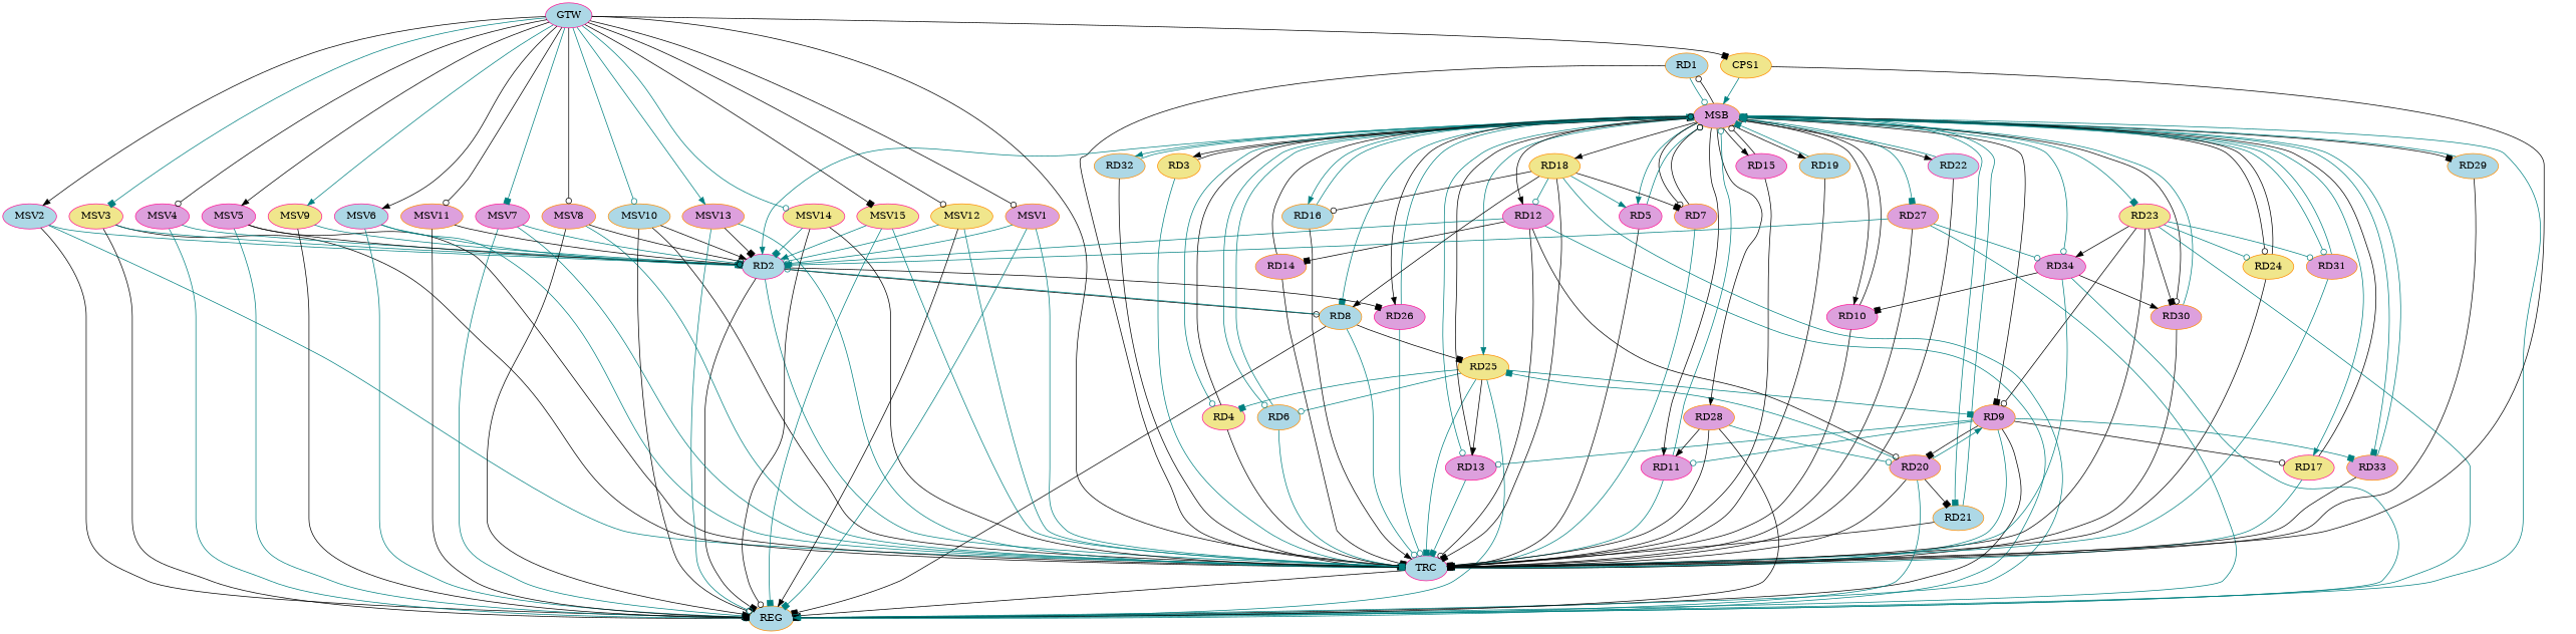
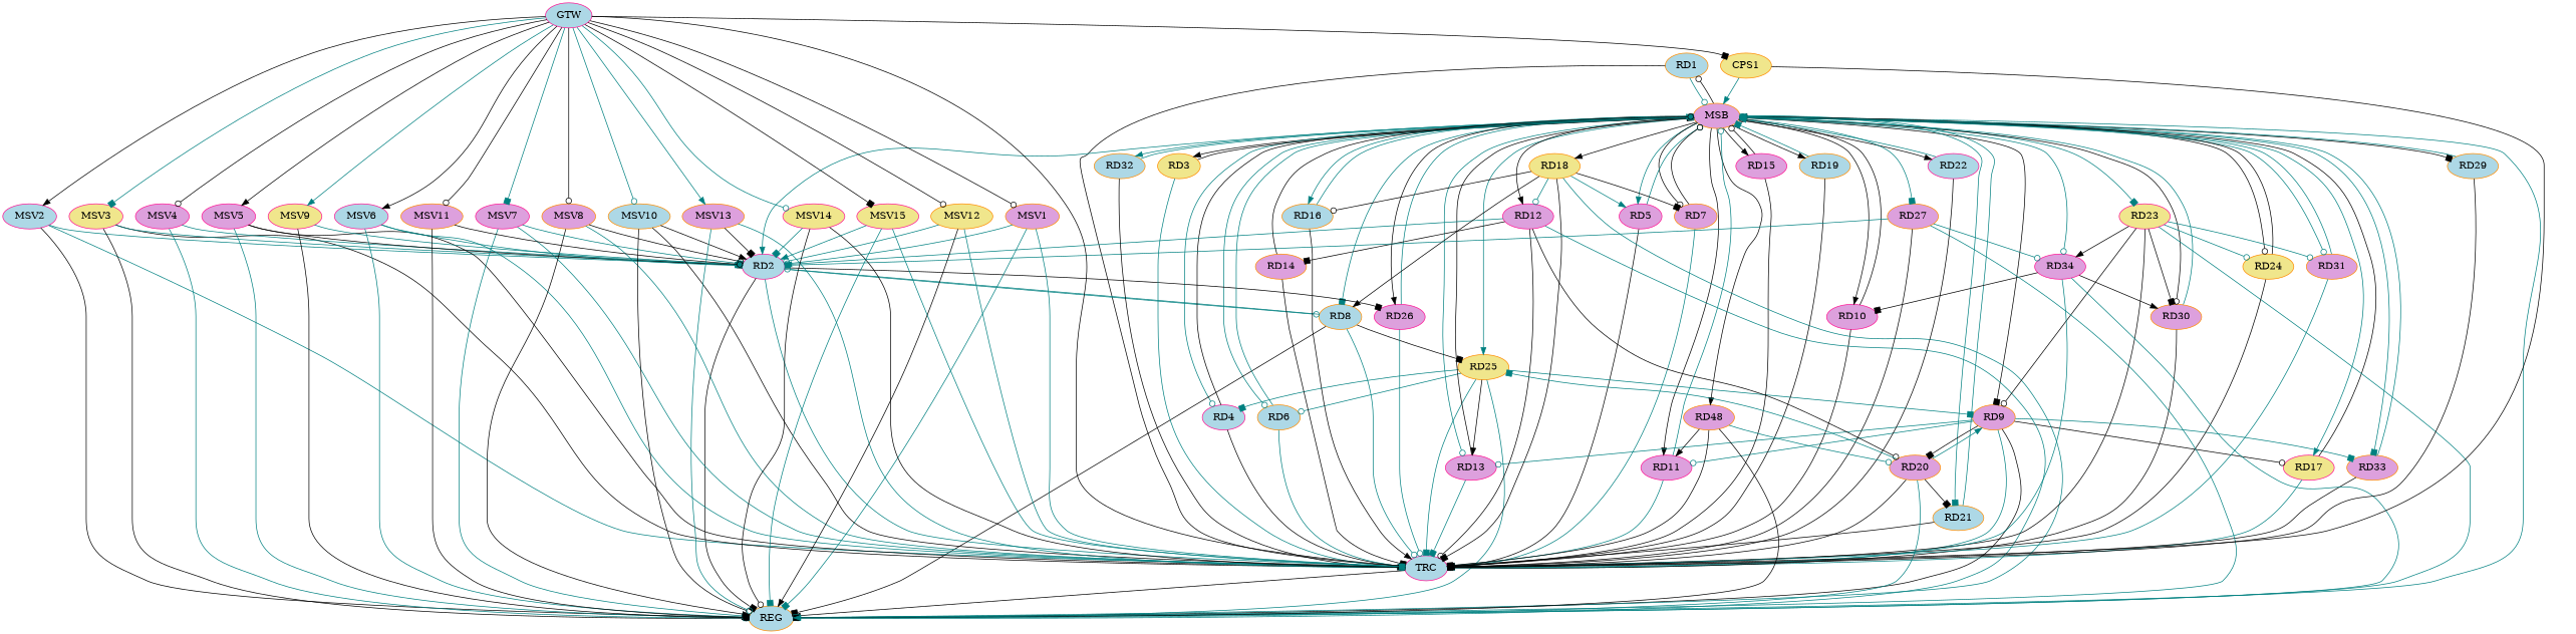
  strict digraph {
    node [color=darkorange fillcolor=plum style=filled]
    edge [arrowhead=odot color=teal]
    n1 [fillcolor=lightblue label=RD1]
    n2 [label=MSB]
    n3 [color=deeppink fillcolor=lightblue label=TRC]
    n4 [color=deeppink fillcolor=lightblue label=RD2]
    n5 [fillcolor=lightblue label=RD8]
    n6 [color=deeppink label=RD26]
    n7 [fillcolor=lightblue label=REG]
    n8 [fillcolor=khaki label=RD3]
-   n9 [color=deeppink fillcolor=khaki label=RD4]
+   n9 [color=deeppink fillcolor=lightblue label=RD4]
    n10 [color=deeppink label=RD5]
    n11 [fillcolor=lightblue label=RD6]
    n12 [label=RD7]
    n13 [fillcolor=khaki label=RD25]
    n14 [label=RD9]
    n15 [color=deeppink label=RD11]
    n16 [color=deeppink label=RD13]
    n17 [color=deeppink fillcolor=khaki label=RD17]
    n18 [label=RD33]
    n19 [color=deeppink label=RD10]
    n20 [color=deeppink label=RD12]
    n21 [color=deeppink label=RD15]
    n22 [fillcolor=lightblue label=RD16]
    n23 [fillcolor=khaki label=RD18]
    n24 [fillcolor=lightblue label=RD19]
    n25 [fillcolor=lightblue label=RD21]
    n26 [color=deeppink fillcolor=lightblue label=RD22]
    n27 [color=deeppink fillcolor=khaki label=RD23]
    n28 [fillcolor=khaki label=RD24]
    n29 [label=RD30]
    n30 [label=RD31]
    n31 [color=deeppink label=RD34]
    n32 [label=RD27]
-   n33 [label=RD28]
+   n33 [label=RD48]
    n34 [fillcolor=lightblue label=RD29]
    n35 [fillcolor=lightblue label=RD32]
    n36 [label=RD20]
    n37 [label=RD14]
    n38 [fillcolor=khaki label=CPS1]
    n39 [color=deeppink fillcolor=lightblue label=GTW]
    n40 [label=MSV1]
    n41 [color=deeppink fillcolor=lightblue label=MSV2]
    n42 [color=deeppink fillcolor=khaki label=MSV3]
    n43 [color=deeppink label=MSV4]
    n44 [color=deeppink label=MSV5]
    n45 [color=deeppink fillcolor=lightblue label=MSV6]
    n46 [color=deeppink label=MSV7]
    n47 [label=MSV8]
    n48 [color=deeppink fillcolor=khaki label=MSV9]
    n49 [fillcolor=lightblue label=MSV10]
    n50 [label=MSV11]
    n51 [fillcolor=khaki label=MSV12]
    n52 [label=MSV13]
    n53 [color=deeppink fillcolor=khaki label=MSV14]
    n54 [color=deeppink fillcolor=khaki label=MSV15]
    n1 -> n2
    n1 -> n3 [arrowhead=box color=black]
    n2 -> n1 [color=black]
    n2 -> n4 [arrowhead=normal]
    n2 -> n5 [arrowhead=box]
    n2 -> n6 [arrowhead=normal color=black]
    n2 -> n7
    n2 -> n8 [arrowhead=normal color=black]
    n2 -> n9
    n2 -> n10 [arrowhead=normal]
    n2 -> n11
    n2 -> n12 [color=black]
    n2 -> n13 [arrowhead=normal]
    n2 -> n14 [arrowhead=box color=black]
    n2 -> n15 [arrowhead=normal color=black]
    n2 -> n16
    n2 -> n17 [arrowhead=normal]
    n2 -> n18 [arrowhead=box]
    n2 -> n19 [arrowhead=normal color=black]
    n2 -> n20 [arrowhead=normal color=black]
    n2 -> n21 [arrowhead=normal color=black]
    n2 -> n22 [arrowhead=normal]
    n2 -> n23 [arrowhead=normal color=black]
    n2 -> n24 [arrowhead=normal color=black]
    n2 -> n25 [arrowhead=box]
    n2 -> n26 [arrowhead=normal color=black]
    n2 -> n27 [arrowhead=box]
    n2 -> n28 [color=black]
    n2 -> n29 [color=black]
    n2 -> n30
    n2 -> n31
    n2 -> n32 [arrowhead=box]
    n2 -> n33 [arrowhead=normal color=black]
    n2 -> n34 [arrowhead=box color=black]
    n2 -> n35 [arrowhead=normal]
    n3 -> n7 [arrowhead=normal color=black]
    n4 -> n3 [arrowhead=box]
-   n4 -> n5 [color=black]
+   n4 -> n5
    n4 -> n6 [arrowhead=box color=black]
    n4 -> n7 [arrowhead=box color=black]
    n5 -> n3
    n5 -> n4
    n5 -> n7 [arrowhead=box color=black]
    n5 -> n13 [arrowhead=box color=black]
    n6 -> n2
    n6 -> n3
    n8 -> n2 [arrowhead=box color=black]
    n8 -> n3
    n9 -> n2 [arrowhead=box color=black]
    n9 -> n3 [arrowhead=box color=black]
    n10 -> n2
    n10 -> n3 [arrowhead=box color=black]
    n11 -> n2
    n11 -> n3 [arrowhead=box]
    n12 -> n2 [color=black]
    n12 -> n3
    n13 -> n3 [arrowhead=box]
    n13 -> n7 [arrowhead=normal]
    n13 -> n9 [arrowhead=box]
    n13 -> n11
    n13 -> n14 [arrowhead=box]
    n13 -> n16 [arrowhead=normal color=black]
    n14 -> n3 [arrowhead=normal]
    n14 -> n7 [arrowhead=box color=black]
    n14 -> n15
    n14 -> n16
    n14 -> n17 [color=black]
    n14 -> n18 [arrowhead=box]
    n14 -> n36 [arrowhead=box color=black]
    n15 -> n2
    n15 -> n3 [arrowhead=normal]
    n16 -> n2 [arrowhead=normal color=black]
    n16 -> n3 [arrowhead=box]
    n17 -> n2 [color=black]
    n17 -> n3
    n18 -> n2
    n18 -> n3 [color=black]
    n19 -> n2 [color=black]
    n19 -> n3 [arrowhead=normal color=black]
    n20 -> n3 [color=black]
    n20 -> n4 [arrowhead=normal]
    n20 -> n7 [arrowhead=box]
    n20 -> n36 [color=black]
    n20 -> n37 [arrowhead=box color=black]
    n21 -> n2 [color=black]
    n21 -> n3 [arrowhead=normal color=black]
    n22 -> n2 [arrowhead=normal]
    n22 -> n3 [arrowhead=normal color=black]
    n23 -> n3 [arrowhead=box color=black]
    n23 -> n5 [arrowhead=normal color=black]
    n23 -> n7 [arrowhead=normal]
    n23 -> n10 [arrowhead=normal]
    n23 -> n12 [arrowhead=box color=black]
    n23 -> n20
    n23 -> n22 [color=black]
    n24 -> n2 [arrowhead=box]
    n24 -> n3 [arrowhead=box color=black]
    n25 -> n2 [arrowhead=normal]
    n25 -> n3 [arrowhead=normal color=black]
    n26 -> n2 [arrowhead=normal]
    n26 -> n3 [arrowhead=box color=black]
    n27 -> n3 [color=black]
    n27 -> n7
    n27 -> n14 [color=black]
    n27 -> n28
    n27 -> n29 [arrowhead=box color=black]
    n27 -> n30
    n27 -> n31 [arrowhead=normal color=black]
    n28 -> n2 [arrowhead=normal color=black]
    n28 -> n3 [arrowhead=box color=black]
    n29 -> n2
    n29 -> n3 [color=black]
    n30 -> n2 [arrowhead=box]
    n30 -> n3 [arrowhead=normal]
    n31 -> n3
    n31 -> n7 [arrowhead=box]
    n31 -> n19 [arrowhead=box color=black]
    n31 -> n29 [arrowhead=normal color=black]
    n32 -> n3 [arrowhead=box color=black]
    n32 -> n4 [arrowhead=box]
    n32 -> n7 [arrowhead=box]
    n32 -> n31
    n33 -> n3 [arrowhead=box color=black]
    n33 -> n7 [arrowhead=box color=black]
    n33 -> n15 [arrowhead=normal color=black]
    n33 -> n36
    n34 -> n2 [arrowhead=normal]
    n34 -> n3 [arrowhead=normal color=black]
    n35 -> n2 [arrowhead=box]
    n35 -> n3 [arrowhead=normal color=black]
    n36 -> n3 [color=black]
    n36 -> n7 [arrowhead=normal]
    n36 -> n13 [arrowhead=box]
    n36 -> n14 [arrowhead=normal]
    n36 -> n25 [arrowhead=box color=black]
    n37 -> n2 [color=black]
    n37 -> n3 [arrowhead=box color=black]
    n38 -> n2 [arrowhead=normal]
    n38 -> n3 [arrowhead=box color=black]
    n39 -> n3 [arrowhead=box color=black]
    n39 -> n38 [arrowhead=box color=black]
    n39 -> n40 [color=black]
    n39 -> n41 [arrowhead=normal color=black]
    n39 -> n42 [arrowhead=box]
    n39 -> n43 [color=black]
    n39 -> n44 [arrowhead=normal color=black]
    n39 -> n45 [arrowhead=normal color=black]
    n39 -> n46 [arrowhead=box]
    n39 -> n47 [color=black]
    n39 -> n48 [arrowhead=normal]
    n39 -> n49
    n39 -> n50 [color=black]
    n39 -> n51 [color=black]
    n39 -> n52 [arrowhead=normal]
    n39 -> n53
    n39 -> n54 [arrowhead=box color=black]
    n40 -> n3 [arrowhead=normal]
    n40 -> n4
    n40 -> n7 [arrowhead=box]
    n41 -> n3 [arrowhead=box]
    n41 -> n4 [arrowhead=box]
    n41 -> n7 [arrowhead=normal color=black]
    n42 -> n3 [color=black]
    n42 -> n4 [arrowhead=normal]
    n42 -> n7 [color=black]
    n43 -> n4 [arrowhead=normal]
    n43 -> n7 [arrowhead=box]
    n44 -> n3 [arrowhead=normal color=black]
    n44 -> n4 [arrowhead=box color=black]
    n44 -> n7
    n45 -> n3
    n45 -> n4 [arrowhead=normal]
    n45 -> n7 [arrowhead=box]
    n46 -> n3 [arrowhead=normal]
    n46 -> n4 [arrowhead=box]
    n46 -> n7 [arrowhead=normal]
    n47 -> n3 [arrowhead=box]
    n47 -> n4 [color=black]
    n47 -> n7 [arrowhead=normal color=black]
    n48 -> n4 [arrowhead=box]
    n48 -> n7 [color=black]
    n49 -> n3 [arrowhead=box color=black]
    n49 -> n4 [arrowhead=normal color=black]
    n49 -> n7 [color=black]
    n50 -> n4 [color=black]
    n50 -> n7 [arrowhead=box color=black]
    n51 -> n3
    n51 -> n4
    n51 -> n7 [arrowhead=normal color=black]
    n52 -> n3
    n52 -> n4 [arrowhead=box color=black]
    n52 -> n7
    n53 -> n3 [arrowhead=normal color=black]
    n53 -> n4 [arrowhead=box]
    n53 -> n7 [color=black]
    n54 -> n3 [arrowhead=box]
    n54 -> n4 [arrowhead=normal]
    n54 -> n7 [arrowhead=box]
  }
